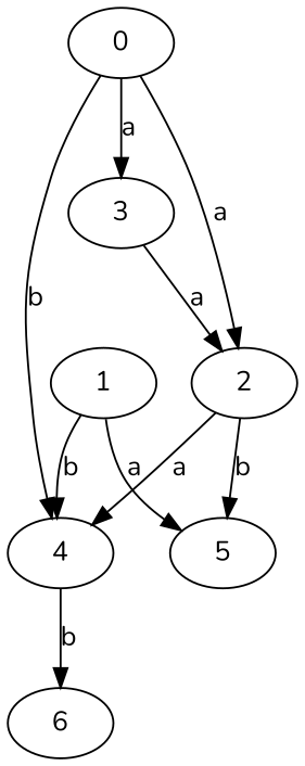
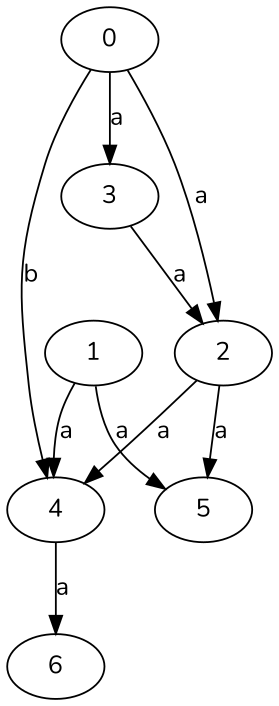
  strict digraph {
    fontname=Nunito
    node [fontname=Nunito]
    edge [fontname=Nunito]
    0
    2
    3
    4
    5
    6
    1
    0 -> 2 [label=a]
    0 -> 3 [label=a]
    0 -> 4 [label=b]
    2 -> 4 [label=a]
-   2 -> 5 [label=b]
+   2 -> 5 [label=a]
    3 -> 2 [label=a]
-   4 -> 6 [label=b]
-   1 -> 4 [label=b]
+   4 -> 6 [label=a]
+   1 -> 4 [label=a]
    1 -> 5 [label=a]
  }
